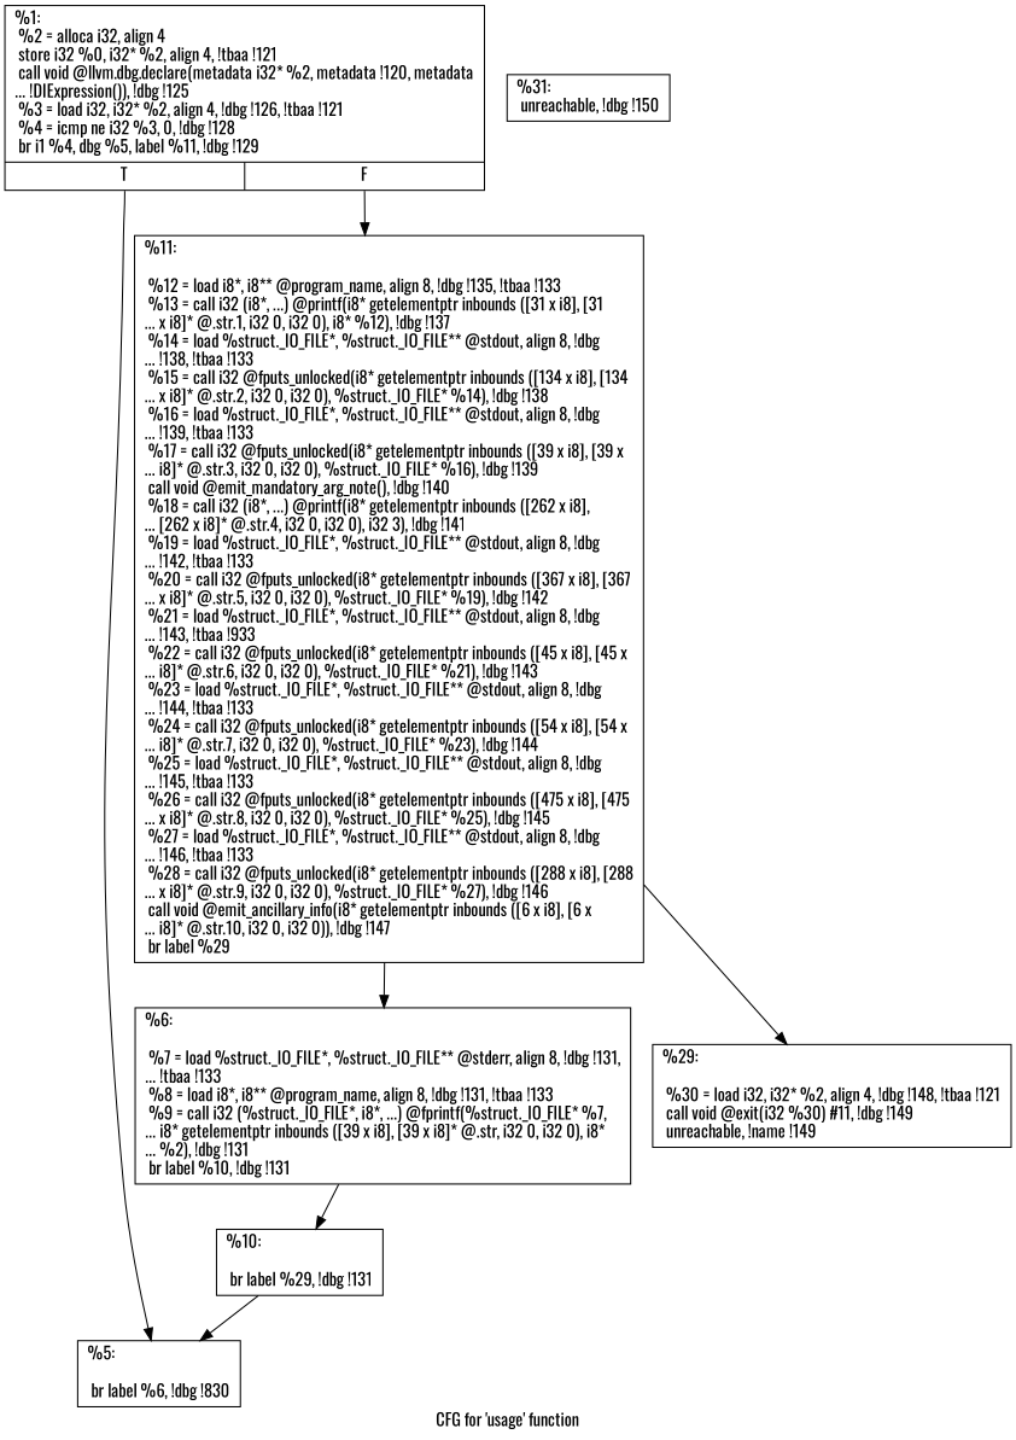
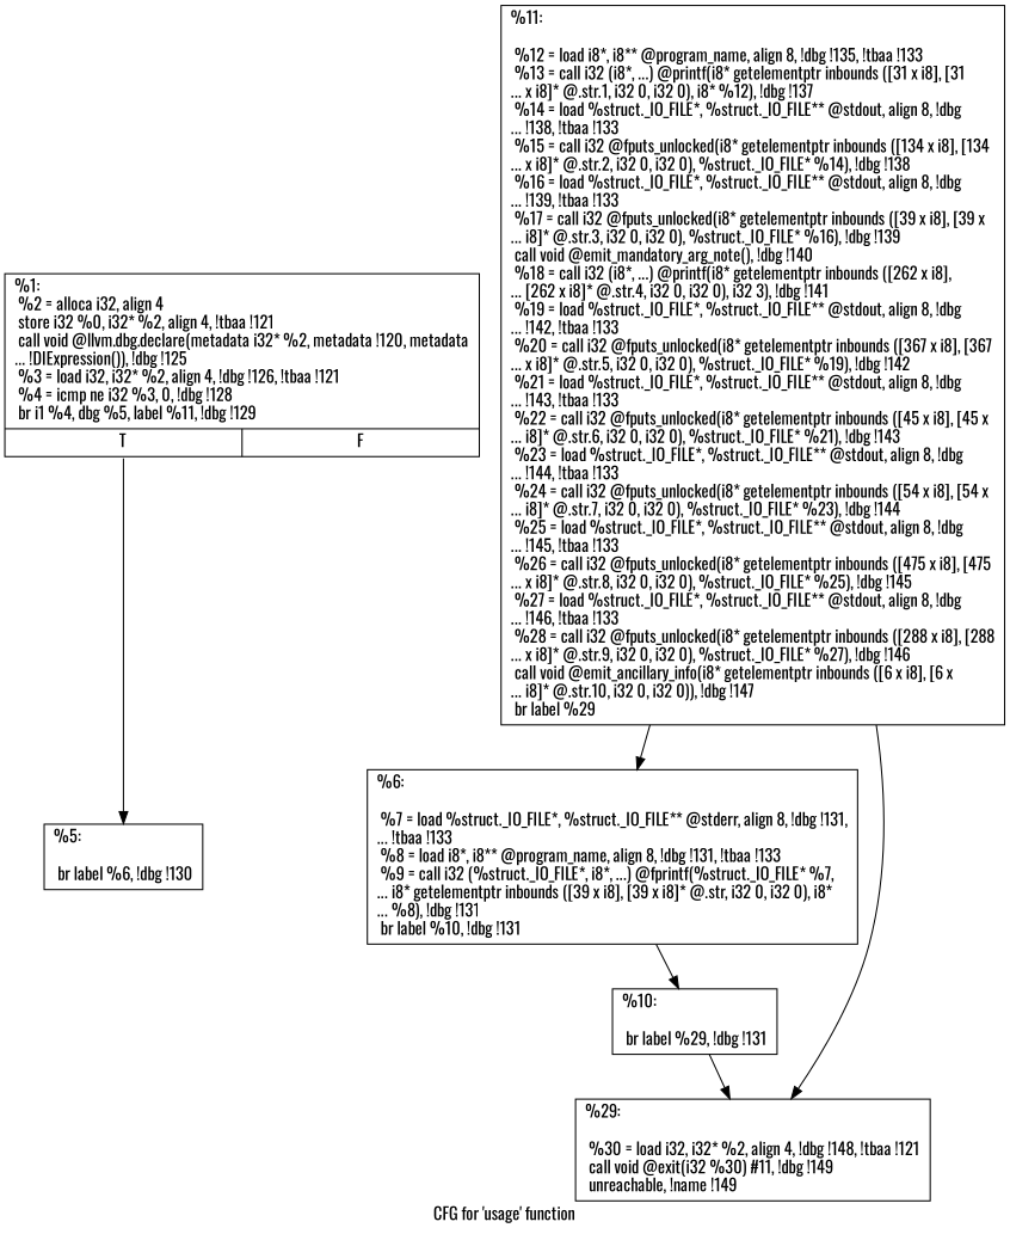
  digraph {
    fontname=Oswald
    label="CFG for 'usage' function"
    node [fontname=Oswald shape=record]
    edge [fontname=Oswald]
    n1 [label="{%1:\l  %2 = alloca i32, align 4\l  store i32 %0, i32* %2, align 4, !tbaa !121\l  call void @llvm.dbg.declare(metadata i32* %2, metadata !120, metadata\l... !DIExpression()), !dbg !125\l  %3 = load i32, i32* %2, align 4, !dbg !126, !tbaa !121\l  %4 = icmp ne i32 %3, 0, !dbg !128\l  br i1 %4, dbg %5, label %11, !dbg !129\l|{<s0>T|<s1>F}}"]
-   n2 [label="{%5:\l\l  br label %6, !dbg !830\l}"]
-   n3 [label="{%11:\l\l  %12 = load i8*, i8** @program_name, align 8, !dbg !135, !tbaa !133\l  %13 = call i32 (i8*, ...) @printf(i8* getelementptr inbounds ([31 x i8], [31\l... x i8]* @.str.1, i32 0, i32 0), i8* %12), !dbg !137\l  %14 = load %struct._IO_FILE*, %struct._IO_FILE** @stdout, align 8, !dbg\l... !138, !tbaa !133\l  %15 = call i32 @fputs_unlocked(i8* getelementptr inbounds ([134 x i8], [134\l... x i8]* @.str.2, i32 0, i32 0), %struct._IO_FILE* %14), !dbg !138\l  %16 = load %struct._IO_FILE*, %struct._IO_FILE** @stdout, align 8, !dbg\l... !139, !tbaa !133\l  %17 = call i32 @fputs_unlocked(i8* getelementptr inbounds ([39 x i8], [39 x\l... i8]* @.str.3, i32 0, i32 0), %struct._IO_FILE* %16), !dbg !139\l  call void @emit_mandatory_arg_note(), !dbg !140\l  %18 = call i32 (i8*, ...) @printf(i8* getelementptr inbounds ([262 x i8],\l... [262 x i8]* @.str.4, i32 0, i32 0), i32 3), !dbg !141\l  %19 = load %struct._IO_FILE*, %struct._IO_FILE** @stdout, align 8, !dbg\l... !142, !tbaa !133\l  %20 = call i32 @fputs_unlocked(i8* getelementptr inbounds ([367 x i8], [367\l... x i8]* @.str.5, i32 0, i32 0), %struct._IO_FILE* %19), !dbg !142\l  %21 = load %struct._IO_FILE*, %struct._IO_FILE** @stdout, align 8, !dbg\l... !143, !tbaa !933\l  %22 = call i32 @fputs_unlocked(i8* getelementptr inbounds ([45 x i8], [45 x\l... i8]* @.str.6, i32 0, i32 0), %struct._IO_FILE* %21), !dbg !143\l  %23 = load %struct._IO_FILE*, %struct._IO_FILE** @stdout, align 8, !dbg\l... !144, !tbaa !133\l  %24 = call i32 @fputs_unlocked(i8* getelementptr inbounds ([54 x i8], [54 x\l... i8]* @.str.7, i32 0, i32 0), %struct._IO_FILE* %23), !dbg !144\l  %25 = load %struct._IO_FILE*, %struct._IO_FILE** @stdout, align 8, !dbg\l... !145, !tbaa !133\l  %26 = call i32 @fputs_unlocked(i8* getelementptr inbounds ([475 x i8], [475\l... x i8]* @.str.8, i32 0, i32 0), %struct._IO_FILE* %25), !dbg !145\l  %27 = load %struct._IO_FILE*, %struct._IO_FILE** @stdout, align 8, !dbg\l... !146, !tbaa !133\l  %28 = call i32 @fputs_unlocked(i8* getelementptr inbounds ([288 x i8], [288\l... x i8]* @.str.9, i32 0, i32 0), %struct._IO_FILE* %27), !dbg !146\l  call void @emit_ancillary_info(i8* getelementptr inbounds ([6 x i8], [6 x\l... i8]* @.str.10, i32 0, i32 0)), !dbg !147\l  br label %29\l}"]
-   n4 [label="{%6:\l\l  %7 = load %struct._IO_FILE*, %struct._IO_FILE** @stderr, align 8, !dbg !131,\l... !tbaa !133\l  %8 = load i8*, i8** @program_name, align 8, !dbg !131, !tbaa !133\l  %9 = call i32 (%struct._IO_FILE*, i8*, ...) @fprintf(%struct._IO_FILE* %7,\l... i8* getelementptr inbounds ([39 x i8], [39 x i8]* @.str, i32 0, i32 0), i8*\l... %2), !dbg !131\l  br label %10, !dbg !131\l}"]
+   n2 [label="{%5:\l\l  br label %6, !dbg !130\l}"]
+   n3 [label="{%11:\l\l  %12 = load i8*, i8** @program_name, align 8, !dbg !135, !tbaa !133\l  %13 = call i32 (i8*, ...) @printf(i8* getelementptr inbounds ([31 x i8], [31\l... x i8]* @.str.1, i32 0, i32 0), i8* %12), !dbg !137\l  %14 = load %struct._IO_FILE*, %struct._IO_FILE** @stdout, align 8, !dbg\l... !138, !tbaa !133\l  %15 = call i32 @fputs_unlocked(i8* getelementptr inbounds ([134 x i8], [134\l... x i8]* @.str.2, i32 0, i32 0), %struct._IO_FILE* %14), !dbg !138\l  %16 = load %struct._IO_FILE*, %struct._IO_FILE** @stdout, align 8, !dbg\l... !139, !tbaa !133\l  %17 = call i32 @fputs_unlocked(i8* getelementptr inbounds ([39 x i8], [39 x\l... i8]* @.str.3, i32 0, i32 0), %struct._IO_FILE* %16), !dbg !139\l  call void @emit_mandatory_arg_note(), !dbg !140\l  %18 = call i32 (i8*, ...) @printf(i8* getelementptr inbounds ([262 x i8],\l... [262 x i8]* @.str.4, i32 0, i32 0), i32 3), !dbg !141\l  %19 = load %struct._IO_FILE*, %struct._IO_FILE** @stdout, align 8, !dbg\l... !142, !tbaa !133\l  %20 = call i32 @fputs_unlocked(i8* getelementptr inbounds ([367 x i8], [367\l... x i8]* @.str.5, i32 0, i32 0), %struct._IO_FILE* %19), !dbg !142\l  %21 = load %struct._IO_FILE*, %struct._IO_FILE** @stdout, align 8, !dbg\l... !143, !tbaa !133\l  %22 = call i32 @fputs_unlocked(i8* getelementptr inbounds ([45 x i8], [45 x\l... i8]* @.str.6, i32 0, i32 0), %struct._IO_FILE* %21), !dbg !143\l  %23 = load %struct._IO_FILE*, %struct._IO_FILE** @stdout, align 8, !dbg\l... !144, !tbaa !133\l  %24 = call i32 @fputs_unlocked(i8* getelementptr inbounds ([54 x i8], [54 x\l... i8]* @.str.7, i32 0, i32 0), %struct._IO_FILE* %23), !dbg !144\l  %25 = load %struct._IO_FILE*, %struct._IO_FILE** @stdout, align 8, !dbg\l... !145, !tbaa !133\l  %26 = call i32 @fputs_unlocked(i8* getelementptr inbounds ([475 x i8], [475\l... x i8]* @.str.8, i32 0, i32 0), %struct._IO_FILE* %25), !dbg !145\l  %27 = load %struct._IO_FILE*, %struct._IO_FILE** @stdout, align 8, !dbg\l... !146, !tbaa !133\l  %28 = call i32 @fputs_unlocked(i8* getelementptr inbounds ([288 x i8], [288\l... x i8]* @.str.9, i32 0, i32 0), %struct._IO_FILE* %27), !dbg !146\l  call void @emit_ancillary_info(i8* getelementptr inbounds ([6 x i8], [6 x\l... i8]* @.str.10, i32 0, i32 0)), !dbg !147\l  br label %29\l}"]
+   n4 [label="{%6:\l\l  %7 = load %struct._IO_FILE*, %struct._IO_FILE** @stderr, align 8, !dbg !131,\l... !tbaa !133\l  %8 = load i8*, i8** @program_name, align 8, !dbg !131, !tbaa !133\l  %9 = call i32 (%struct._IO_FILE*, i8*, ...) @fprintf(%struct._IO_FILE* %7,\l... i8* getelementptr inbounds ([39 x i8], [39 x i8]* @.str, i32 0, i32 0), i8*\l... %8), !dbg !131\l  br label %10, !dbg !131\l}"]
    n5 [label="{%29:\l\l  %30 = load i32, i32* %2, align 4, !dbg !148, !tbaa !121\l  call void @exit(i32 %30) #11, !dbg !149\l  unreachable, !name !149\l}"]
    n6 [label="{%10:\l\l  br label %29, !dbg !131\l}"]
-   n7 [label="{%31:                                                  \l  unreachable, !dbg !150\l}"]
    n1 -> n2 [tailport=s0]
-   n1 -> n3 [tailport=s1]
    n3 -> n4
    n3 -> n5
    n4 -> n6
-   n6 -> n2
+   n6 -> n5
  }
